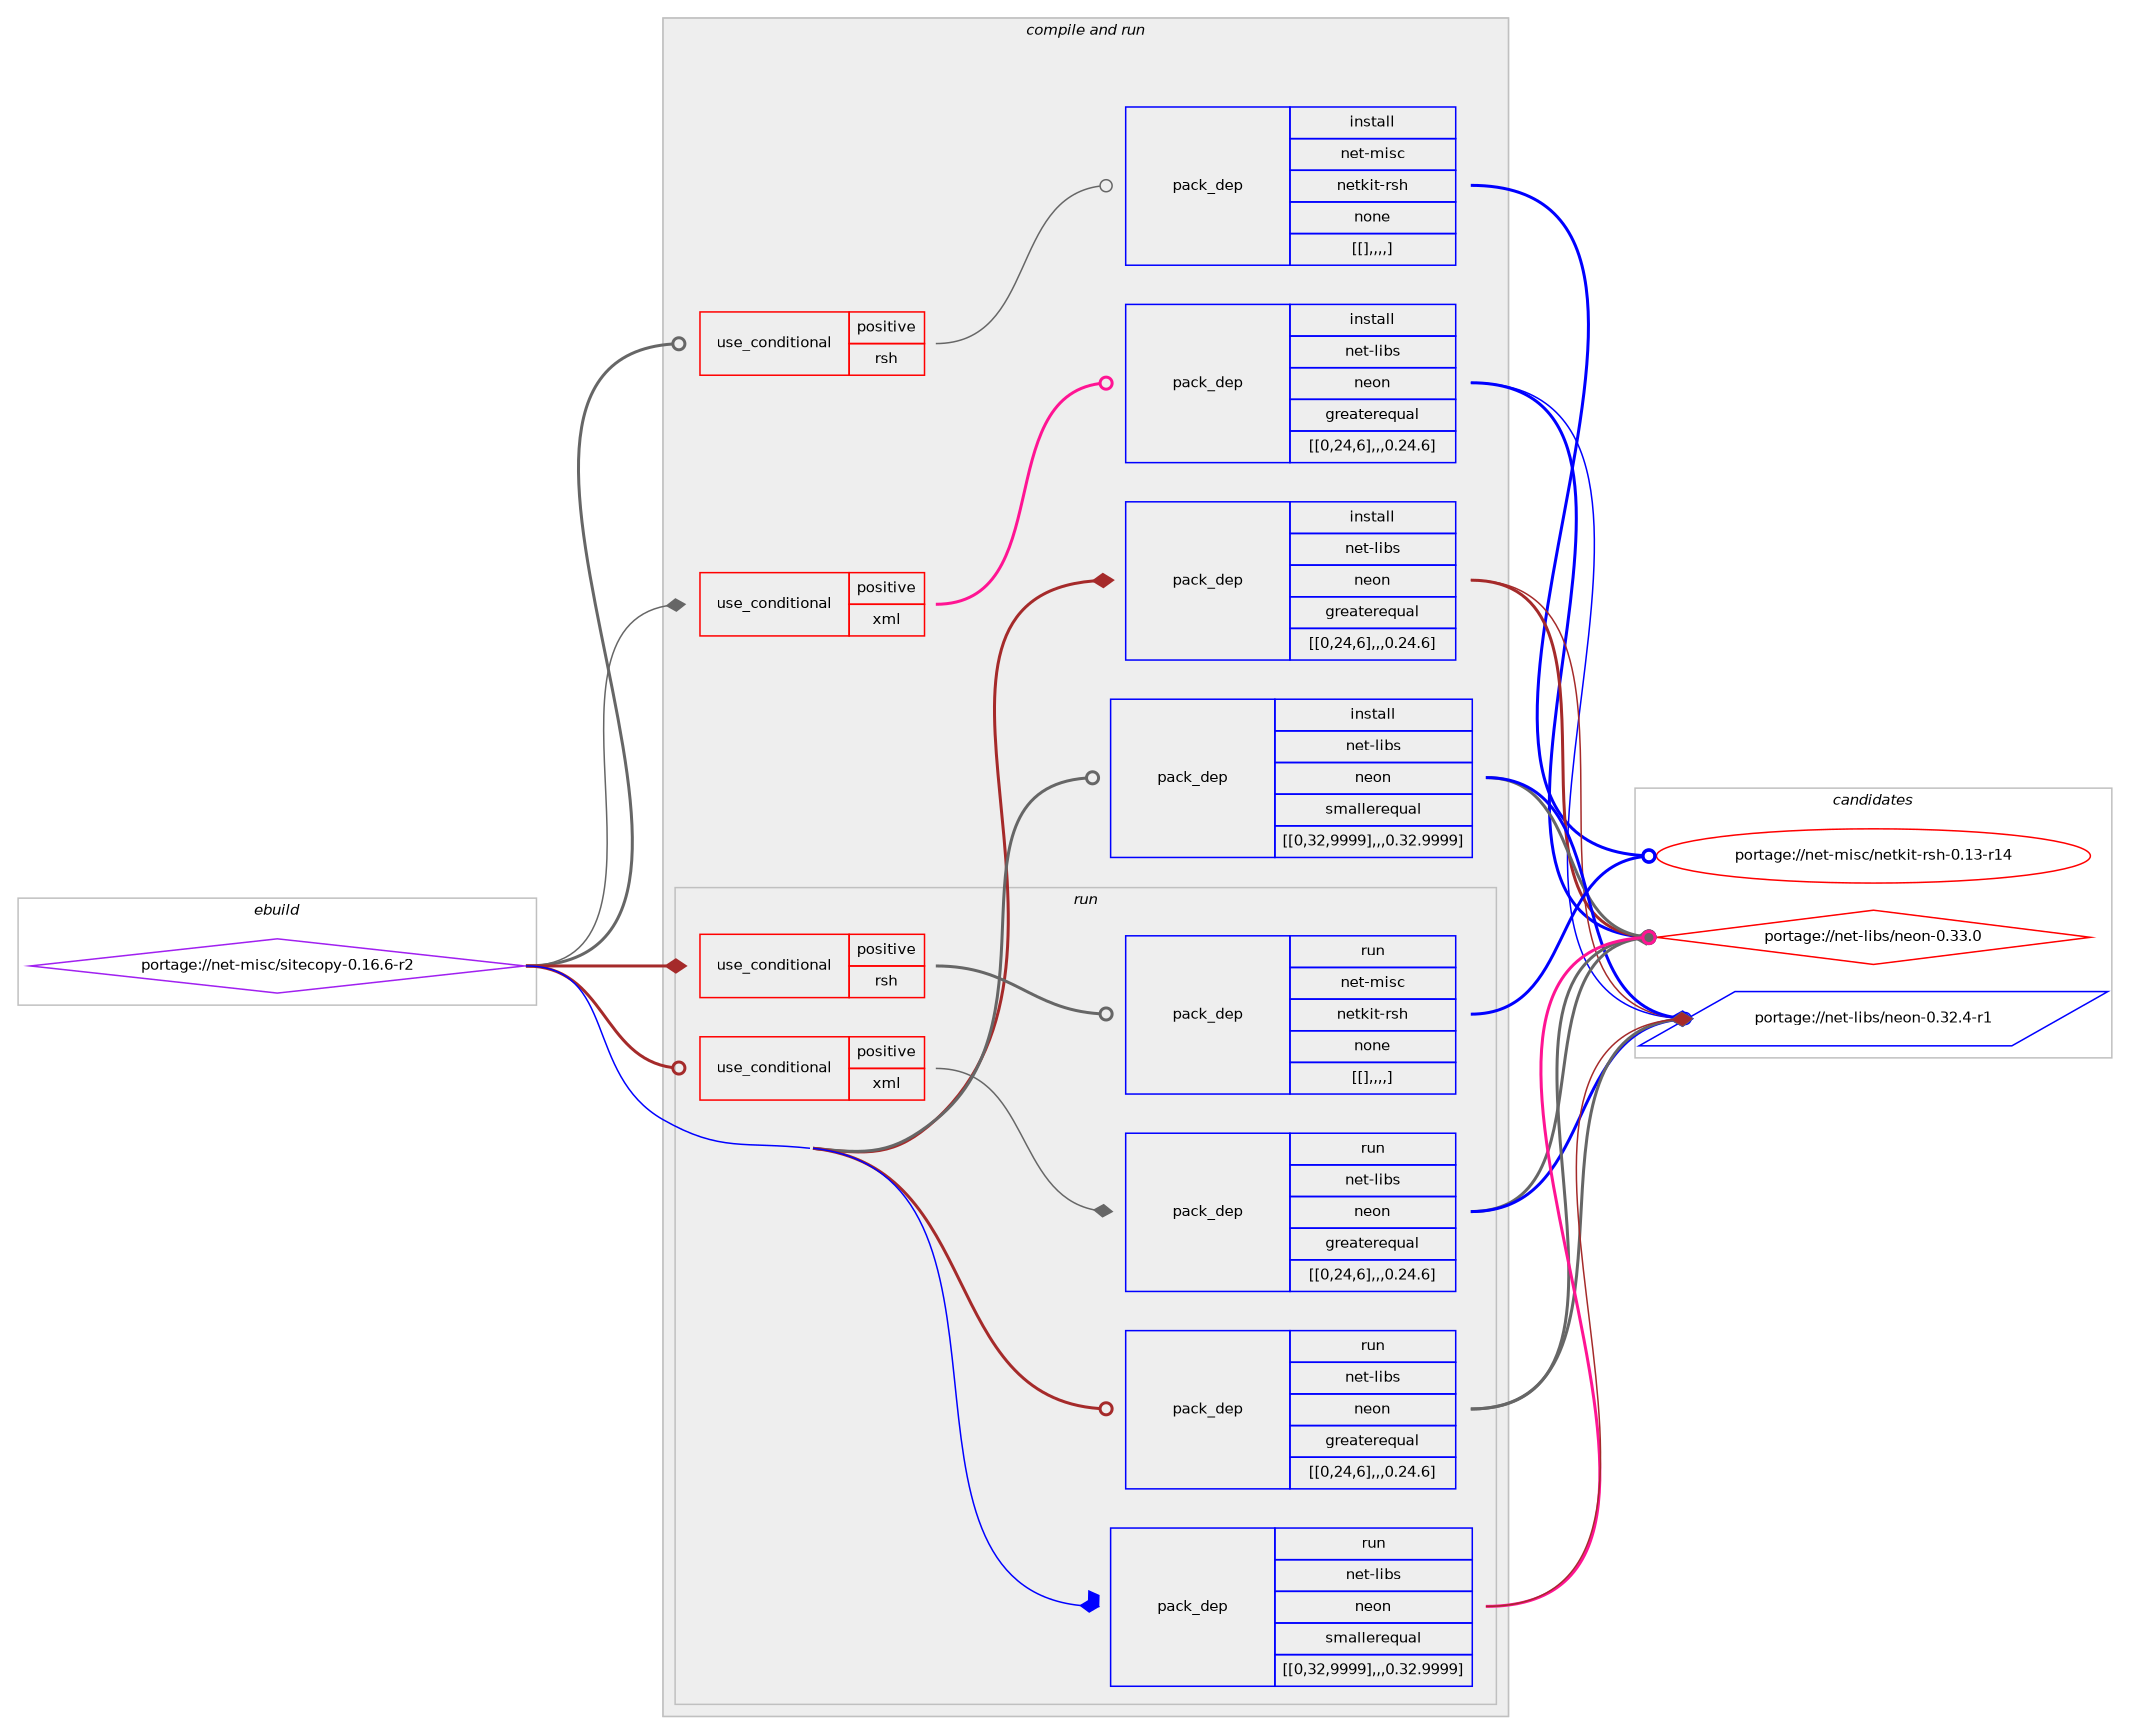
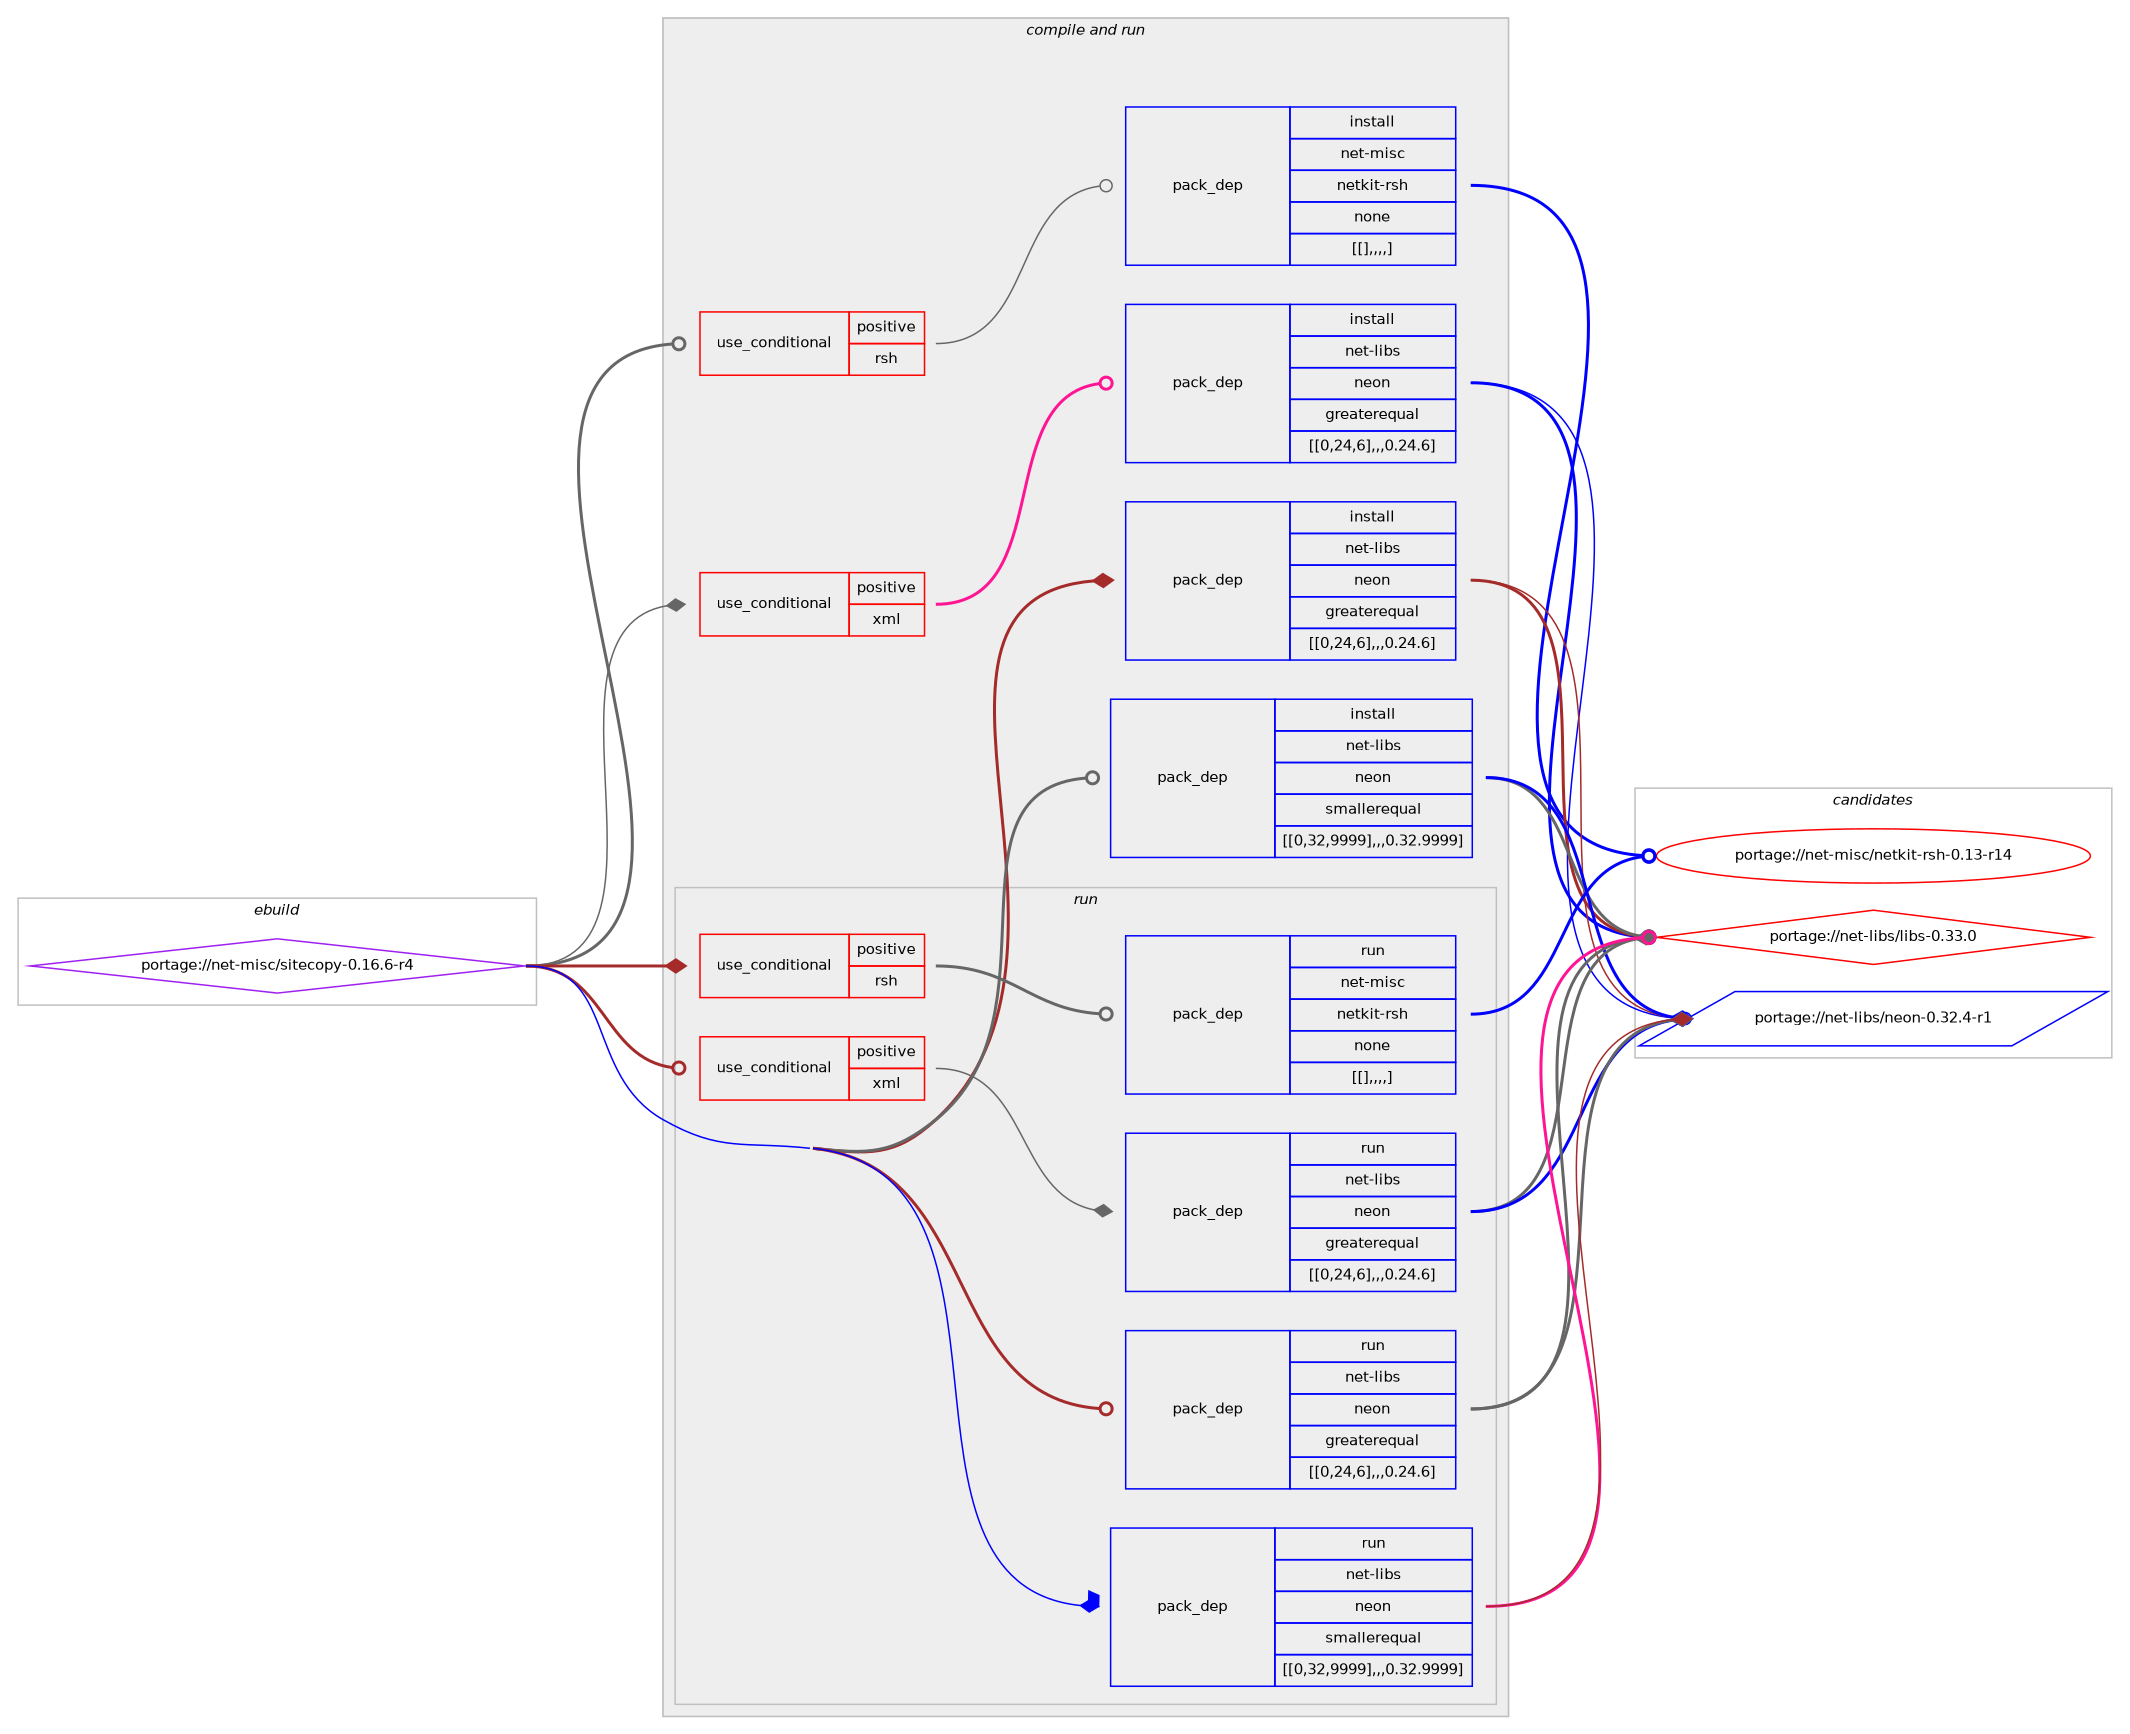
  digraph {
    compound=true
    concentrate=true
    fontname=Helvetica
    fontsize=10
    newrank=true
    rankdir=LR
    ranksep=1.5
    node [color=blue fontname=Helvetica fontsize=10 shape=none]
    edge [arrowhead=odot color=gray40 headport=w style=bold tailport=e weight=100]
-   n1 [color=purple label="portage://net-misc/sitecopy-0.16.6-r2" shape=diamond width=4]
+   n1 [color=purple label="portage://net-misc/sitecopy-0.16.6-r4" shape=diamond width=4]
    n2 [label=<<TABLE BORDER="0" CELLBORDER="1" CELLSPACING="0" CELLPADDING="4" WIDTH="220"><TR><TD ROWSPAN="6" CELLPADDING="30">pack_dep</TD></TR><TR><TD WIDTH="110">install</TD></TR><TR><TD>net-misc</TD></TR><TR><TD>netkit-rsh</TD></TR><TR><TD>none</TD></TR><TR><TD>[[],,,,]</TD></TR></TABLE>>]
    n3 [color=red label=<<TABLE BORDER="0" CELLBORDER="1" CELLSPACING="0" CELLPADDING="4"><TR><TD ROWSPAN="3" CELLPADDING="10">use_conditional</TD></TR><TR><TD>positive</TD></TR><TR><TD>rsh</TD></TR></TABLE>>]
    n4 [label=<<TABLE BORDER="0" CELLBORDER="1" CELLSPACING="0" CELLPADDING="4" WIDTH="220"><TR><TD ROWSPAN="6" CELLPADDING="30">pack_dep</TD></TR><TR><TD WIDTH="110">install</TD></TR><TR><TD>net-libs</TD></TR><TR><TD>neon</TD></TR><TR><TD>greaterequal</TD></TR><TR><TD>[[0,24,6],,,0.24.6]</TD></TR></TABLE>>]
    n5 [color=red label=<<TABLE BORDER="0" CELLBORDER="1" CELLSPACING="0" CELLPADDING="4"><TR><TD ROWSPAN="3" CELLPADDING="10">use_conditional</TD></TR><TR><TD>positive</TD></TR><TR><TD>xml</TD></TR></TABLE>>]
    n6 [label=<<TABLE BORDER="0" CELLBORDER="1" CELLSPACING="0" CELLPADDING="4" WIDTH="220"><TR><TD ROWSPAN="6" CELLPADDING="30">pack_dep</TD></TR><TR><TD WIDTH="110">install</TD></TR><TR><TD>net-libs</TD></TR><TR><TD>neon</TD></TR><TR><TD>greaterequal</TD></TR><TR><TD>[[0,24,6],,,0.24.6]</TD></TR></TABLE>>]
    n7 [label=<<TABLE BORDER="0" CELLBORDER="1" CELLSPACING="0" CELLPADDING="4" WIDTH="220"><TR><TD ROWSPAN="6" CELLPADDING="30">pack_dep</TD></TR><TR><TD WIDTH="110">install</TD></TR><TR><TD>net-libs</TD></TR><TR><TD>neon</TD></TR><TR><TD>smallerequal</TD></TR><TR><TD>[[0,32,9999],,,0.32.9999]</TD></TR></TABLE>>]
    n8 [label=<<TABLE BORDER="0" CELLBORDER="1" CELLSPACING="0" CELLPADDING="4" WIDTH="220"><TR><TD ROWSPAN="6" CELLPADDING="30">pack_dep</TD></TR><TR><TD WIDTH="110">run</TD></TR><TR><TD>net-misc</TD></TR><TR><TD>netkit-rsh</TD></TR><TR><TD>none</TD></TR><TR><TD>[[],,,,]</TD></TR></TABLE>>]
    n9 [color=red label=<<TABLE BORDER="0" CELLBORDER="1" CELLSPACING="0" CELLPADDING="4"><TR><TD ROWSPAN="3" CELLPADDING="10">use_conditional</TD></TR><TR><TD>positive</TD></TR><TR><TD>rsh</TD></TR></TABLE>>]
    n10 [label=<<TABLE BORDER="0" CELLBORDER="1" CELLSPACING="0" CELLPADDING="4" WIDTH="220"><TR><TD ROWSPAN="6" CELLPADDING="30">pack_dep</TD></TR><TR><TD WIDTH="110">run</TD></TR><TR><TD>net-libs</TD></TR><TR><TD>neon</TD></TR><TR><TD>greaterequal</TD></TR><TR><TD>[[0,24,6],,,0.24.6]</TD></TR></TABLE>>]
    n11 [color=red label=<<TABLE BORDER="0" CELLBORDER="1" CELLSPACING="0" CELLPADDING="4"><TR><TD ROWSPAN="3" CELLPADDING="10">use_conditional</TD></TR><TR><TD>positive</TD></TR><TR><TD>xml</TD></TR></TABLE>>]
    n12 [label=<<TABLE BORDER="0" CELLBORDER="1" CELLSPACING="0" CELLPADDING="4" WIDTH="220"><TR><TD ROWSPAN="6" CELLPADDING="30">pack_dep</TD></TR><TR><TD WIDTH="110">run</TD></TR><TR><TD>net-libs</TD></TR><TR><TD>neon</TD></TR><TR><TD>greaterequal</TD></TR><TR><TD>[[0,24,6],,,0.24.6]</TD></TR></TABLE>>]
    n13 [label=<<TABLE BORDER="0" CELLBORDER="1" CELLSPACING="0" CELLPADDING="4" WIDTH="220"><TR><TD ROWSPAN="6" CELLPADDING="30">pack_dep</TD></TR><TR><TD WIDTH="110">run</TD></TR><TR><TD>net-libs</TD></TR><TR><TD>neon</TD></TR><TR><TD>smallerequal</TD></TR><TR><TD>[[0,32,9999],,,0.32.9999]</TD></TR></TABLE>>]
    n14 [color=red label="portage://net-misc/netkit-rsh-0.13-r14" shape=ellipse width=4]
-   n15 [color=red label="portage://net-libs/neon-0.33.0" shape=diamond width=4]
+   n15 [color=red label="portage://net-libs/libs-0.33.0" shape=diamond width=4]
    n16 [label="portage://net-libs/neon-0.32.4-r1" shape=parallelogram width=4]
    subgraph cluster_1 {
      color=gray
      label=<<i>ebuild</i>>
      n1
    }
    subgraph cluster_2 {
      color=gray
      label=<<i>dependencies</i>>
      subgraph cluster_3 {
        color=gray
        fillcolor="#eeeeee"
        label=<<i>compile</i>>
        style=filled
        subgraph sub_4 {
          color=gray
          fillcolor="#eeeeee"
          label=<<i>compile</i>>
          style=filled
          n3
          subgraph sub_5 {
            color=gray
            fillcolor="#eeeeee"
            label=<<i>compile</i>>
            style=filled
            n2
          }
        }
        subgraph sub_6 {
          color=gray
          fillcolor="#eeeeee"
          label=<<i>compile</i>>
          style=filled
          n5
          subgraph sub_7 {
            color=gray
            fillcolor="#eeeeee"
            label=<<i>compile</i>>
            style=filled
            n4
          }
        }
        subgraph sub_8 {
          color=gray
          fillcolor="#eeeeee"
          label=<<i>compile</i>>
          style=filled
          n6
        }
        subgraph sub_9 {
          color=gray
          fillcolor="#eeeeee"
          label=<<i>compile</i>>
          style=filled
          n7
        }
      }
      subgraph cluster_10 {
        color=gray
        fillcolor="#eeeeee"
        label=<<i>compile and run</i>>
        style=filled
      }
      subgraph cluster_11 {
        color=gray
        fillcolor="#eeeeee"
        label=<<i>run</i>>
        style=filled
        subgraph sub_12 {
          color=gray
          fillcolor="#eeeeee"
          label=<<i>run</i>>
          style=filled
          n9
          subgraph sub_13 {
            color=gray
            fillcolor="#eeeeee"
            label=<<i>run</i>>
            style=filled
            n8
          }
        }
        subgraph sub_14 {
          color=gray
          fillcolor="#eeeeee"
          label=<<i>run</i>>
          style=filled
          n11
          subgraph sub_15 {
            color=gray
            fillcolor="#eeeeee"
            label=<<i>run</i>>
            style=filled
            n10
          }
        }
        subgraph sub_16 {
          color=gray
          fillcolor="#eeeeee"
          label=<<i>run</i>>
          style=filled
          n12
        }
        subgraph sub_17 {
          color=gray
          fillcolor="#eeeeee"
          label=<<i>run</i>>
          style=filled
          n13
        }
      }
    }
    subgraph cluster_18 {
      color=gray
      label=<<i>candidates</i>>
      rank=same
      subgraph sub_19 {
        color=black
        label=<<i>candidates</i>>
        nodesep=1
        rank=same
        n14
      }
      subgraph sub_20 {
        color=black
        label=<<i>candidates</i>>
        nodesep=1
        rank=same
        n15
        n16
      }
      subgraph sub_21 {
        color=black
        label=<<i>candidates</i>>
        nodesep=1
        rank=same
        n15
        n16
      }
      subgraph sub_22 {
        color=black
        label=<<i>candidates</i>>
        nodesep=1
        rank=same
        n15
        n16
      }
      subgraph sub_23 {
        color=black
        label=<<i>candidates</i>>
        nodesep=1
        rank=same
        n14
      }
      subgraph sub_24 {
        color=black
        label=<<i>candidates</i>>
        nodesep=1
        rank=same
        n15
        n16
      }
      subgraph sub_25 {
        color=black
        label=<<i>candidates</i>>
        nodesep=1
        rank=same
        n15
        n16
      }
      subgraph sub_26 {
        color=black
        label=<<i>candidates</i>>
        nodesep=1
        rank=same
        n15
        n16
      }
    }
    n1 -> n3 [weight=20]
    n1 -> n5 [arrowhead=diamond style=solid weight=20]
    n1 -> n6 [arrowhead=diamond color=brown weight=20]
    n1 -> n7 [weight=20]
    n1 -> n9 [arrowhead=diamond color=brown weight=20]
    n1 -> n11 [color=brown weight=20]
    n1 -> n12 [color=brown weight=20]
    n1 -> n13 [arrowhead=diamond color=blue style=solid weight=20]
    n2 -> n14 [color=blue]
    n3 -> n2 [style=solid weight=20]
    n4 -> n15 [color=blue]
    n4 -> n16 [color=blue style=solid]
    n5 -> n4 [color=deeppink weight=20]
    n6 -> n15 [color=brown]
    n6 -> n16 [arrowhead=diamond color=brown style=solid]
    n7 -> n15
    n7 -> n16 [arrowhead=diamond color=blue]
    n8 -> n14 [color=blue]
    n9 -> n8 [weight=20]
    n10 -> n15
    n10 -> n16 [arrowhead=diamond color=blue]
    n11 -> n10 [arrowhead=diamond style=solid weight=20]
    n12 -> n15 [arrowhead=diamond]
    n12 -> n16 [arrowhead=diamond]
    n13 -> n15 [color=deeppink]
    n13 -> n16 [arrowhead=diamond color=brown style=solid]
  }
